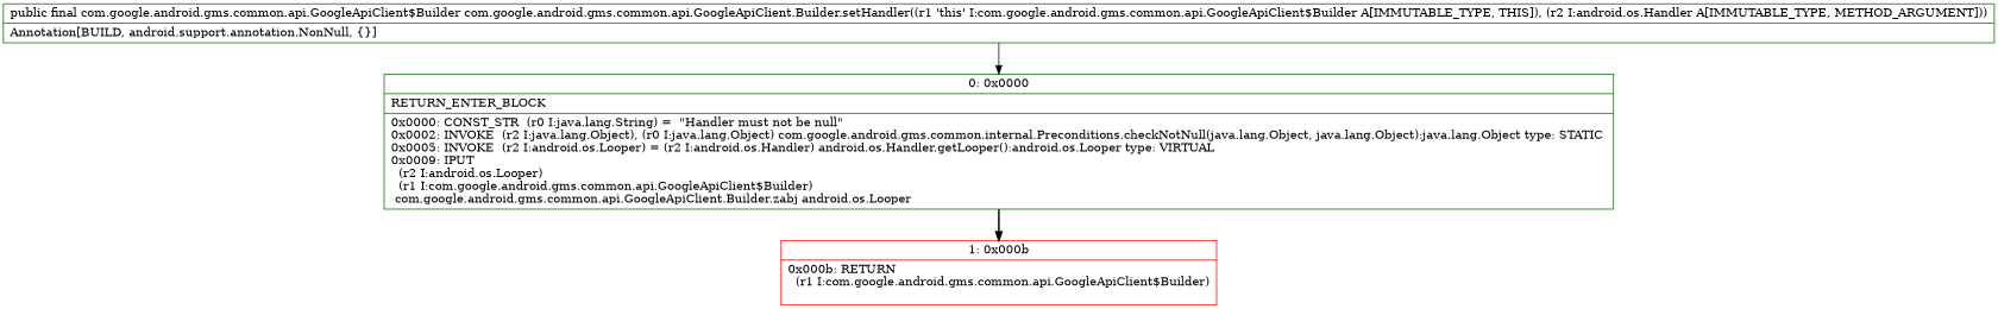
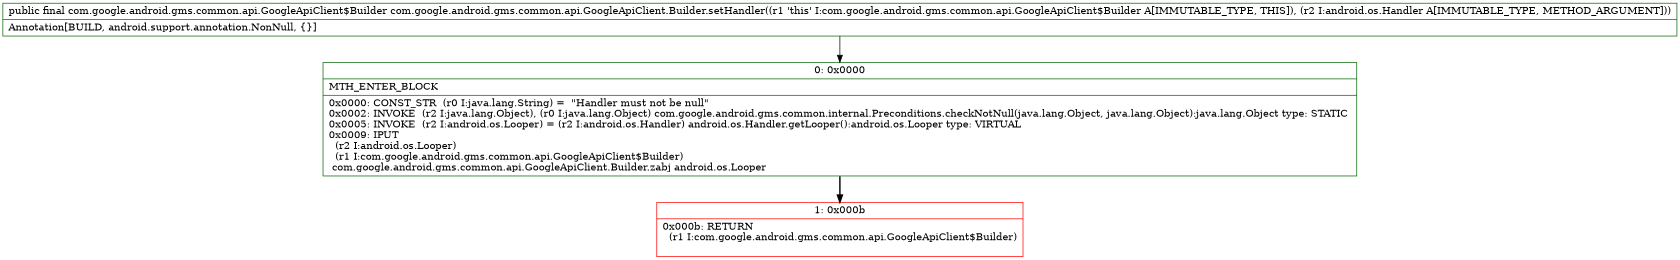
  digraph {
    node [shape=record color=darkgreen]
-   n1 [label="{0\:\ 0x0000|RETURN_ENTER_BLOCK\l|0x0000: CONST_STR  (r0 I:java.lang.String) =  \"Handler must not be null\" \l0x0002: INVOKE  (r2 I:java.lang.Object), (r0 I:java.lang.Object) com.google.android.gms.common.internal.Preconditions.checkNotNull(java.lang.Object, java.lang.Object):java.lang.Object type: STATIC \l0x0005: INVOKE  (r2 I:android.os.Looper) = (r2 I:android.os.Handler) android.os.Handler.getLooper():android.os.Looper type: VIRTUAL \l0x0009: IPUT  \l  (r2 I:android.os.Looper)\l  (r1 I:com.google.android.gms.common.api.GoogleApiClient$Builder)\l com.google.android.gms.common.api.GoogleApiClient.Builder.zabj android.os.Looper \l}"]
+   n1 [label="{0\:\ 0x0000|MTH_ENTER_BLOCK\l|0x0000: CONST_STR  (r0 I:java.lang.String) =  \"Handler must not be null\" \l0x0002: INVOKE  (r2 I:java.lang.Object), (r0 I:java.lang.Object) com.google.android.gms.common.internal.Preconditions.checkNotNull(java.lang.Object, java.lang.Object):java.lang.Object type: STATIC \l0x0005: INVOKE  (r2 I:android.os.Looper) = (r2 I:android.os.Handler) android.os.Handler.getLooper():android.os.Looper type: VIRTUAL \l0x0009: IPUT  \l  (r2 I:android.os.Looper)\l  (r1 I:com.google.android.gms.common.api.GoogleApiClient$Builder)\l com.google.android.gms.common.api.GoogleApiClient.Builder.zabj android.os.Looper \l}"]
    n2 [label="{1\:\ 0x000b|0x000b: RETURN  \l  (r1 I:com.google.android.gms.common.api.GoogleApiClient$Builder)\l \l}" color=red]
    n3 [label="{public final com.google.android.gms.common.api.GoogleApiClient$Builder com.google.android.gms.common.api.GoogleApiClient.Builder.setHandler((r1 'this' I:com.google.android.gms.common.api.GoogleApiClient$Builder A[IMMUTABLE_TYPE, THIS]), (r2 I:android.os.Handler A[IMMUTABLE_TYPE, METHOD_ARGUMENT]))  | Annotation[BUILD, android.support.annotation.NonNull, \{\}]\l}"]
    n1 -> n2 [style=bold]
    n3 -> n1 [style=solid]
  }
